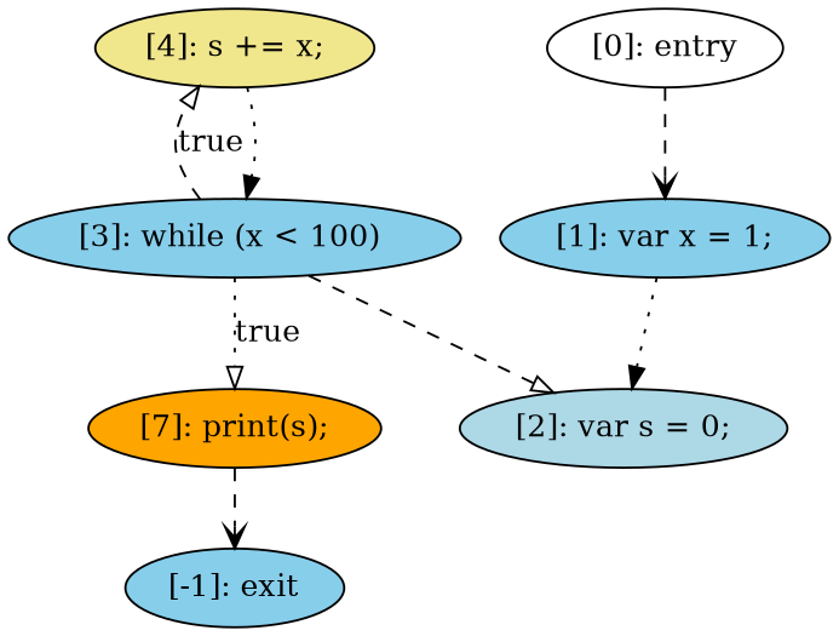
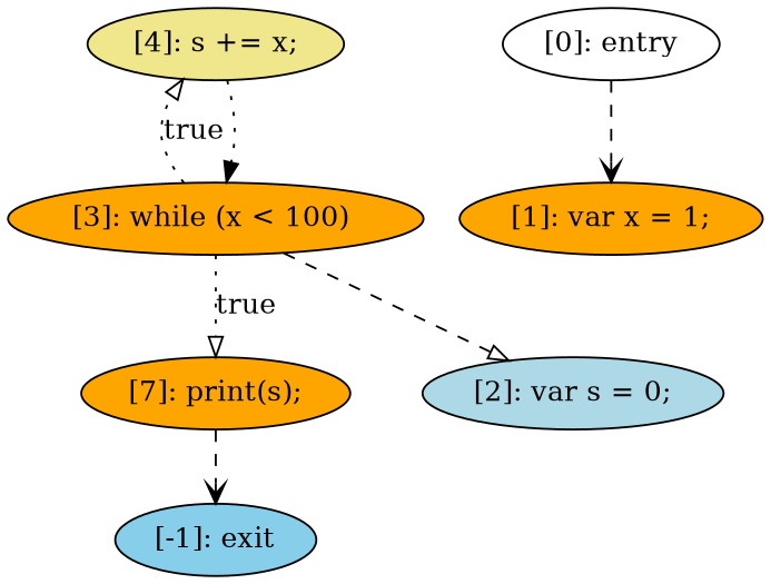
  digraph {
    node [fillcolor=skyblue style=filled]
    edge [arrowhead=onormal style=dotted]
    n1 [fillcolor=khaki label="[4]: s += x;\n"]
-   n2 [label="[3]: while (x < 100) "]
+   n2 [fillcolor=orange label="[3]: while (x < 100) "]
    n3 [fillcolor=lightblue label="[2]: var s = 0;\n"]
    n4 [fillcolor=orange label="[7]: print(s);\n"]
-   n5 [label="[1]: var x = 1;\n"]
+   n5 [fillcolor=orange label="[1]: var x = 1;\n"]
    n6 [label="[-1]: exit"]
    n7 [fillcolor=white label="[0]: entry"]
    n1 -> n2 [arrowhead=normal]
-   n2 -> n1 [label=true style=dashed]
+   n2 -> n1 [label=true]
    n2 -> n3 [style=dashed]
    n2 -> n4 [label=true]
    n4 -> n6 [arrowhead=vee style=dashed]
-   n5 -> n3 [arrowhead=normal]
    n7 -> n5 [arrowhead=vee style=dashed]
  }
